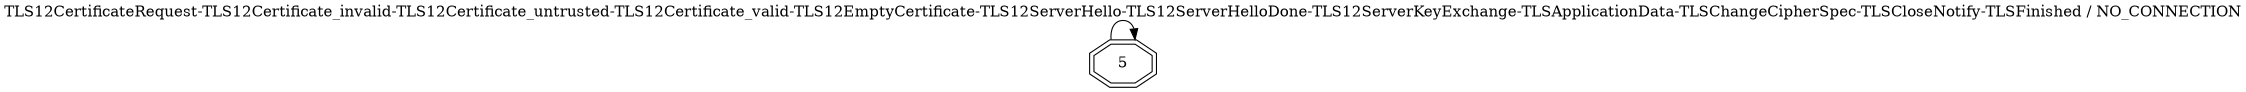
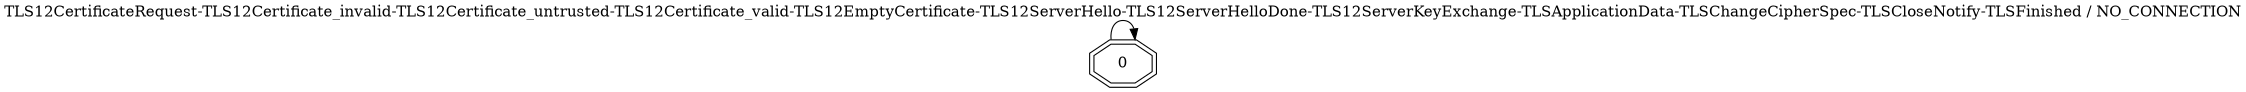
  digraph {
    rankdir=LR
-   n1 [label=5 shape=doubleoctagon]
+   n1 [label=0 shape=doubleoctagon]
    n1 -> n1 [label="TLS12CertificateRequest-TLS12Certificate_invalid-TLS12Certificate_untrusted-TLS12Certificate_valid-TLS12EmptyCertificate-TLS12ServerHello-TLS12ServerHelloDone-TLS12ServerKeyExchange-TLSApplicationData-TLSChangeCipherSpec-TLSCloseNotify-TLSFinished / NO_CONNECTION"]
  }
